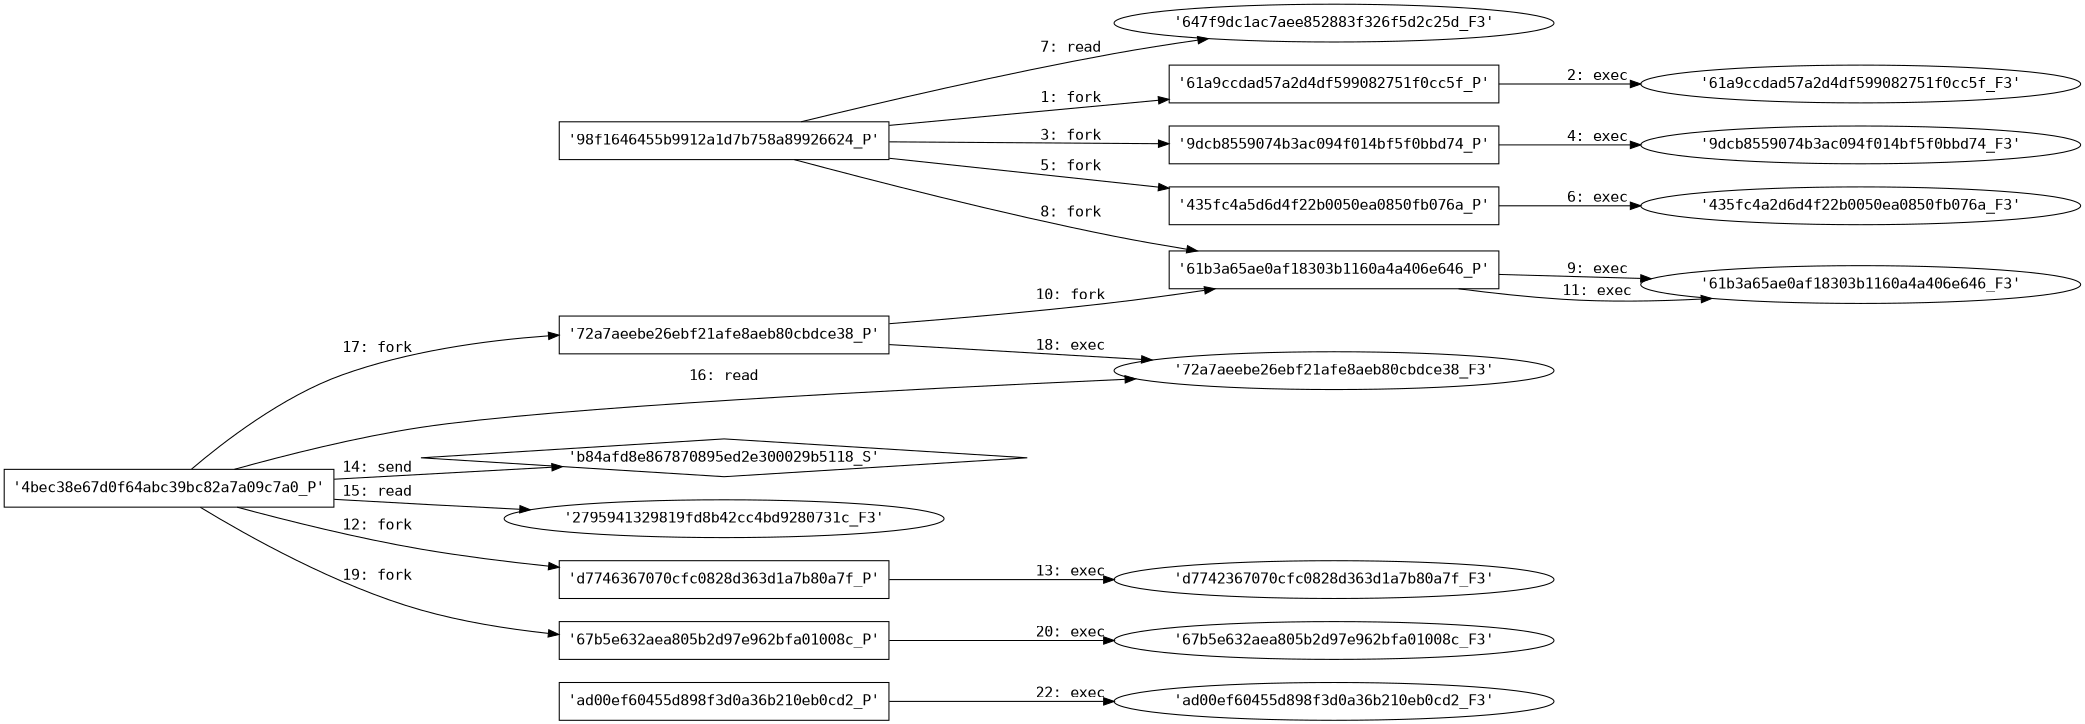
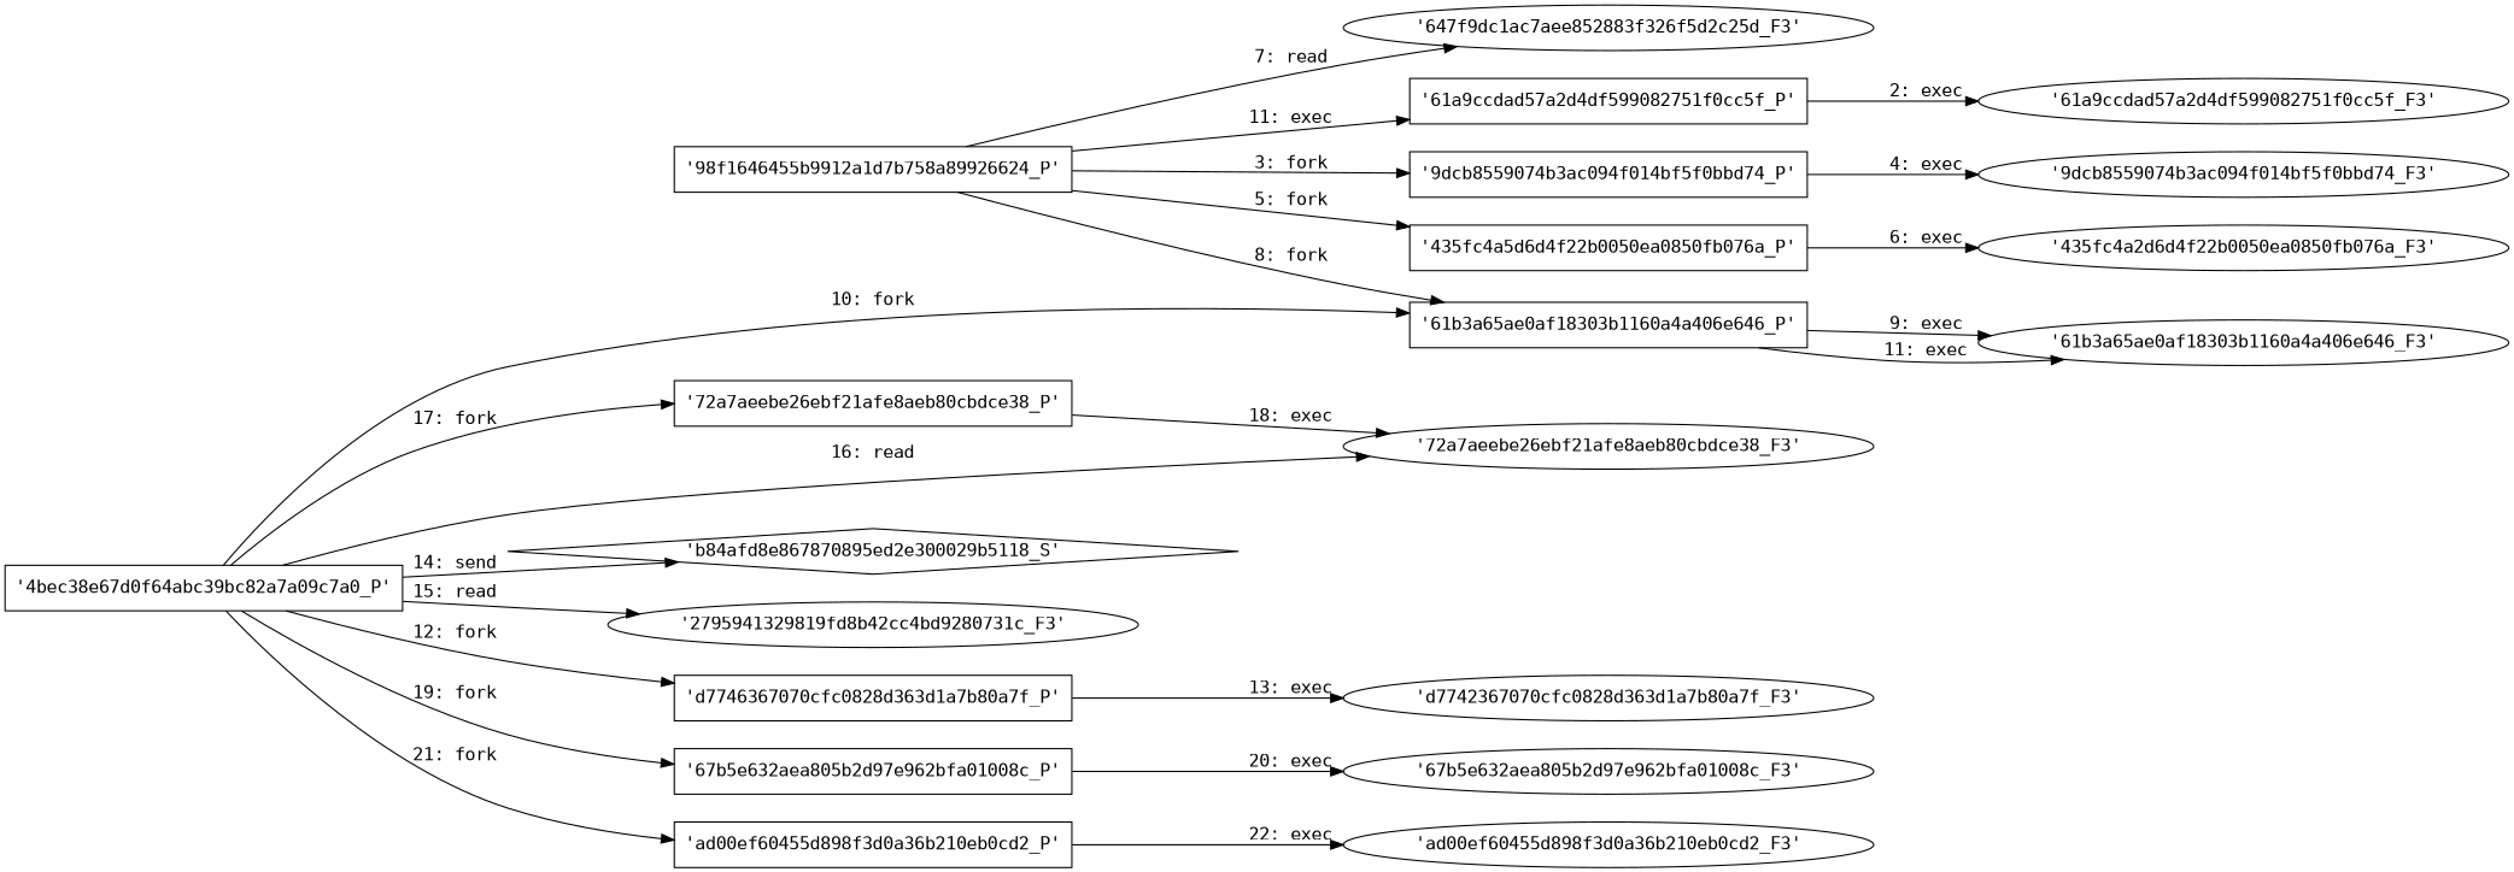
  digraph {
    engine=neato
    fixedsize=false
    fontname="DejaVu Sans Mono"
    fontsize=10
    nodesep=0.3
    rankdir=LR
    ranksep=0
    splines=true
    node [fontname="DejaVu Sans Mono" node_type=Process shape=box]
    edge [fontname="DejaVu Sans Mono"]
    "'98f1646455b9912a1d7b758a89926624_P'"
    "'61a9ccdad57a2d4df599082751f0cc5f_P'"
    "'9dcb8559074b3ac094f014bf5f0bbd74_P'"
    "'435fc4a5d6d4f22b0050ea0850fb076a_P'"
    "'647f9dc1ac7aee852883f326f5d2c25d_F3'" [node_type=file shape=ellipse]
    "'61b3a65ae0af18303b1160a4a406e646_P'"
    "'61a9ccdad57a2d4df599082751f0cc5f_F3'" [node_type=File shape=ellipse]
    "'9dcb8559074b3ac094f014bf5f0bbd74_F3'" [node_type=File shape=ellipse]
    n9 [label="'435fc4a2d6d4f22b0050ea0850fb076a_F3'" node_type=File shape=ellipse]
    "'61b3a65ae0af18303b1160a4a406e646_F3'" [node_type=File shape=ellipse]
    "'4bec38e67d0f64abc39bc82a7a09c7a0_P'"
    "'d7746367070cfc0828d363d1a7b80a7f_P'"
    "'b84afd8e867870895ed2e300029b5118_S'" [node_type=Socket shape=diamond]
    "'2795941329819fd8b42cc4bd9280731c_F3'" [node_type=file shape=ellipse]
    "'72a7aeebe26ebf21afe8aeb80cbdce38_F3'" [node_type=File shape=ellipse]
    "'72a7aeebe26ebf21afe8aeb80cbdce38_P'"
    "'67b5e632aea805b2d97e962bfa01008c_P'"
    "'ad00ef60455d898f3d0a36b210eb0cd2_P'"
    n19 [label="'d7742367070cfc0828d363d1a7b80a7f_F3'" node_type=File shape=ellipse]
    "'67b5e632aea805b2d97e962bfa01008c_F3'" [node_type=File shape=ellipse]
    "'ad00ef60455d898f3d0a36b210eb0cd2_F3'" [node_type=File shape=ellipse]
-   "'98f1646455b9912a1d7b758a89926624_P'" -> "'61a9ccdad57a2d4df599082751f0cc5f_P'" [label="1: fork"]
+   "'98f1646455b9912a1d7b758a89926624_P'" -> "'61a9ccdad57a2d4df599082751f0cc5f_P'" [label="11: exec"]
    "'98f1646455b9912a1d7b758a89926624_P'" -> "'9dcb8559074b3ac094f014bf5f0bbd74_P'" [label="3: fork"]
    "'98f1646455b9912a1d7b758a89926624_P'" -> "'435fc4a5d6d4f22b0050ea0850fb076a_P'" [label="5: fork"]
    "'98f1646455b9912a1d7b758a89926624_P'" -> "'647f9dc1ac7aee852883f326f5d2c25d_F3'" [label="7: read"]
    "'98f1646455b9912a1d7b758a89926624_P'" -> "'61b3a65ae0af18303b1160a4a406e646_P'" [label="8: fork"]
    "'61a9ccdad57a2d4df599082751f0cc5f_P'" -> "'61a9ccdad57a2d4df599082751f0cc5f_F3'" [label="2: exec"]
    "'9dcb8559074b3ac094f014bf5f0bbd74_P'" -> "'9dcb8559074b3ac094f014bf5f0bbd74_F3'" [label="4: exec"]
    "'435fc4a5d6d4f22b0050ea0850fb076a_P'" -> n9 [label="6: exec"]
    "'61b3a65ae0af18303b1160a4a406e646_P'" -> "'61b3a65ae0af18303b1160a4a406e646_F3'" [label="9: exec"]
    "'61b3a65ae0af18303b1160a4a406e646_P'" -> "'61b3a65ae0af18303b1160a4a406e646_F3'" [label="11: exec"]
-   "'72a7aeebe26ebf21afe8aeb80cbdce38_P'" -> "'61b3a65ae0af18303b1160a4a406e646_P'" [label="10: fork"]
+   "'4bec38e67d0f64abc39bc82a7a09c7a0_P'" -> "'61b3a65ae0af18303b1160a4a406e646_P'" [label="10: fork"]
    "'4bec38e67d0f64abc39bc82a7a09c7a0_P'" -> "'d7746367070cfc0828d363d1a7b80a7f_P'" [label="12: fork"]
    "'4bec38e67d0f64abc39bc82a7a09c7a0_P'" -> "'b84afd8e867870895ed2e300029b5118_S'" [label="14: send"]
    "'4bec38e67d0f64abc39bc82a7a09c7a0_P'" -> "'2795941329819fd8b42cc4bd9280731c_F3'" [label="15: read"]
    "'4bec38e67d0f64abc39bc82a7a09c7a0_P'" -> "'72a7aeebe26ebf21afe8aeb80cbdce38_F3'" [label="16: read"]
    "'4bec38e67d0f64abc39bc82a7a09c7a0_P'" -> "'72a7aeebe26ebf21afe8aeb80cbdce38_P'" [label="17: fork"]
    "'4bec38e67d0f64abc39bc82a7a09c7a0_P'" -> "'67b5e632aea805b2d97e962bfa01008c_P'" [label="19: fork"]
+   "'4bec38e67d0f64abc39bc82a7a09c7a0_P'" -> "'ad00ef60455d898f3d0a36b210eb0cd2_P'" [label="21: fork"]
    "'d7746367070cfc0828d363d1a7b80a7f_P'" -> n19 [label="13: exec"]
    "'72a7aeebe26ebf21afe8aeb80cbdce38_P'" -> "'72a7aeebe26ebf21afe8aeb80cbdce38_F3'" [label="18: exec"]
    "'67b5e632aea805b2d97e962bfa01008c_P'" -> "'67b5e632aea805b2d97e962bfa01008c_F3'" [label="20: exec"]
    "'ad00ef60455d898f3d0a36b210eb0cd2_P'" -> "'ad00ef60455d898f3d0a36b210eb0cd2_F3'" [label="22: exec"]
  }
